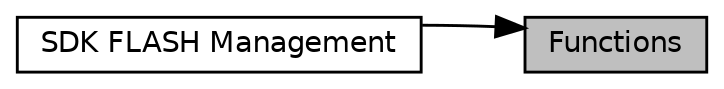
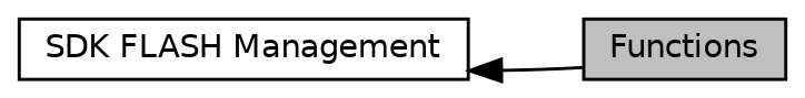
  digraph {
    rankdir=LR
    node [color=black fontname=Helvetica fontsize=10 shape=box style=filled]
    n1 [fillcolor=white height=0.2 label="SDK FLASH Management" width=0.4]
    n2 [fillcolor=grey75 fontcolor=black height=0.2 label=Functions width=0.4]
-   n2 -> n1 [dir=back fontname=Helvetica fontsize=10 labelfontname=Helvetica labelfontsize=10 shape=plaintext style=solid]
+   n1 -> n2 [dir=back fontname=Helvetica fontsize=10 labelfontname=Helvetica labelfontsize=10 shape=plaintext style=solid]
  }
